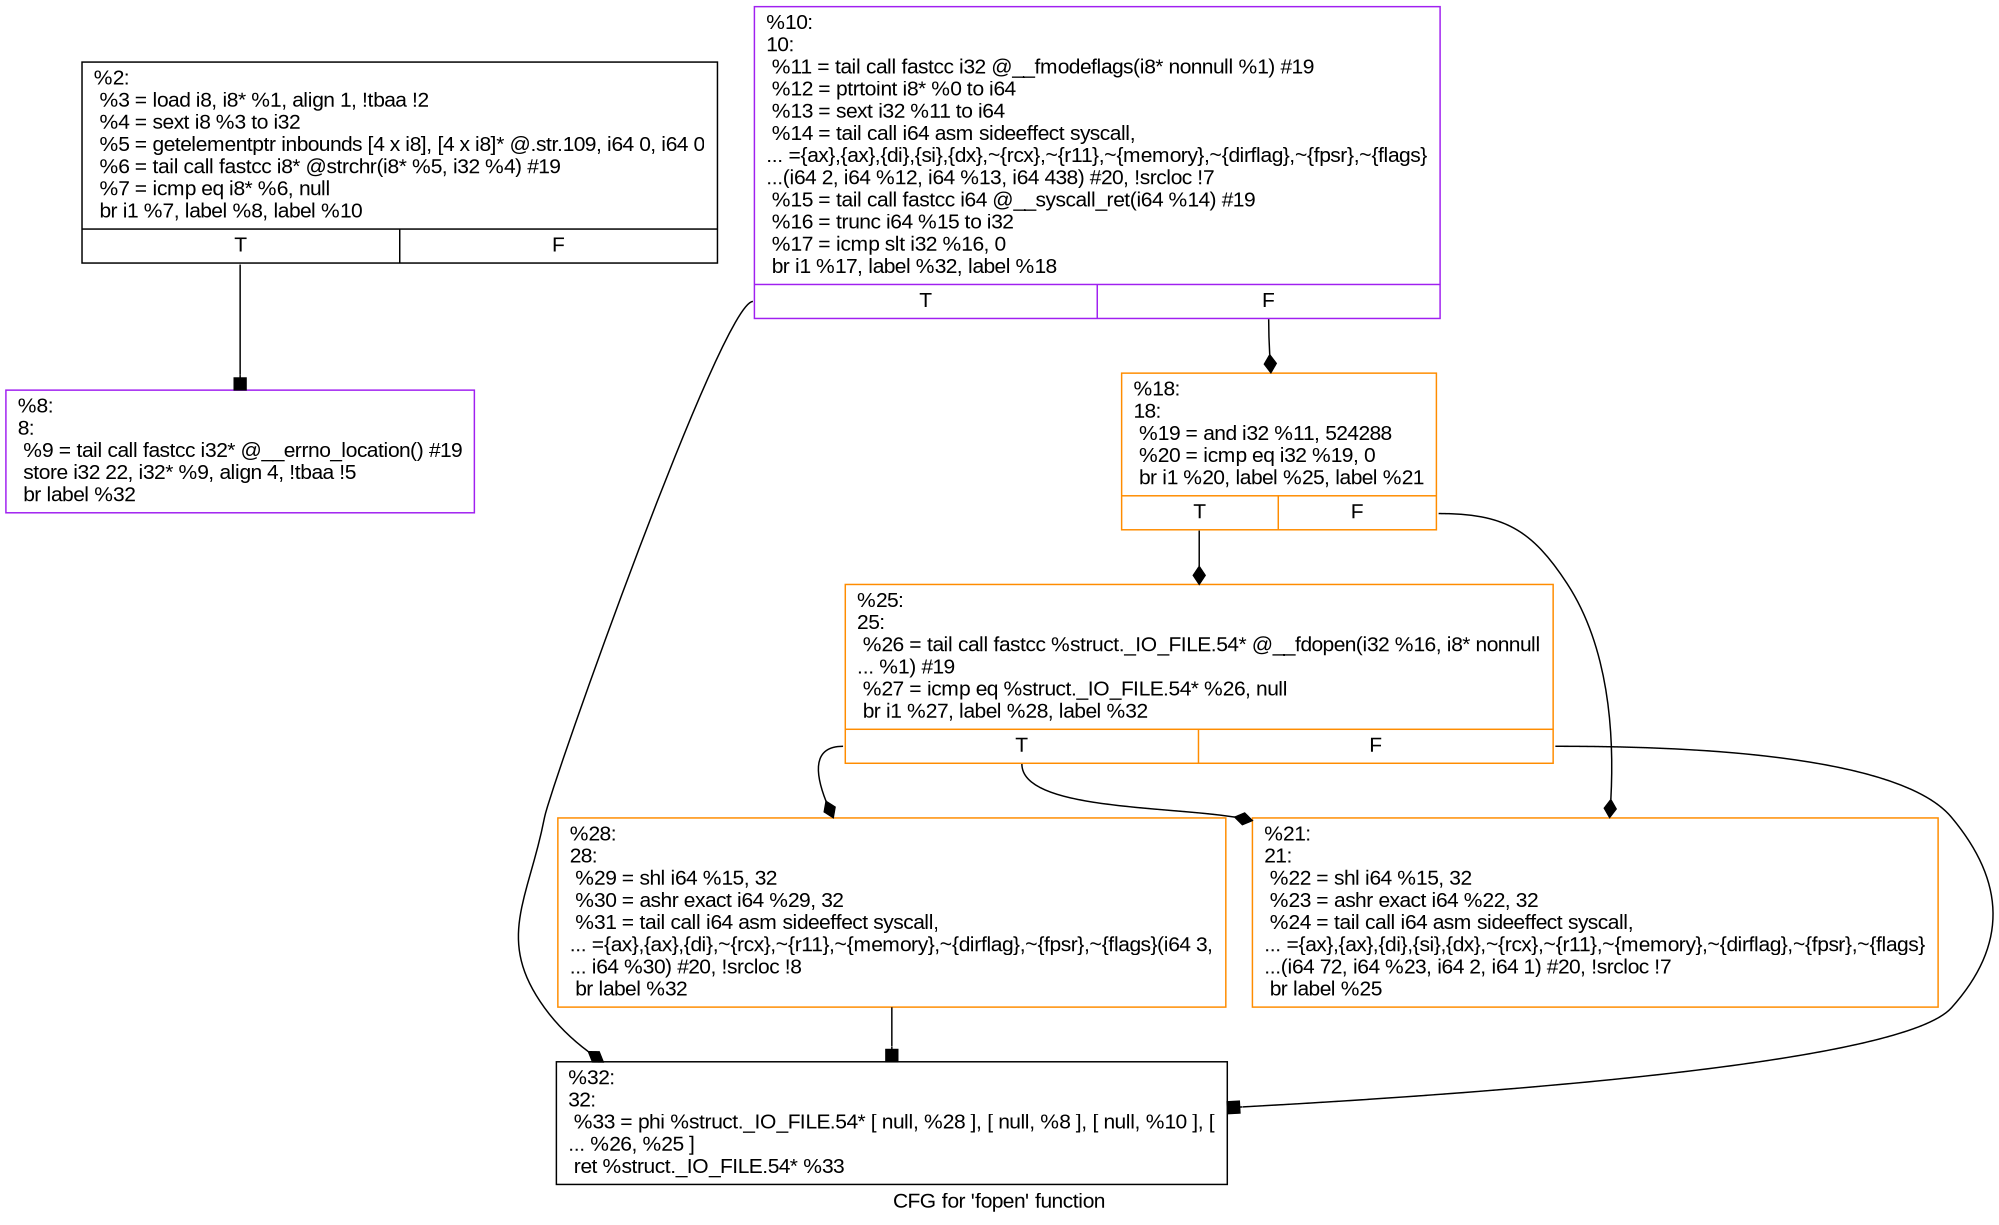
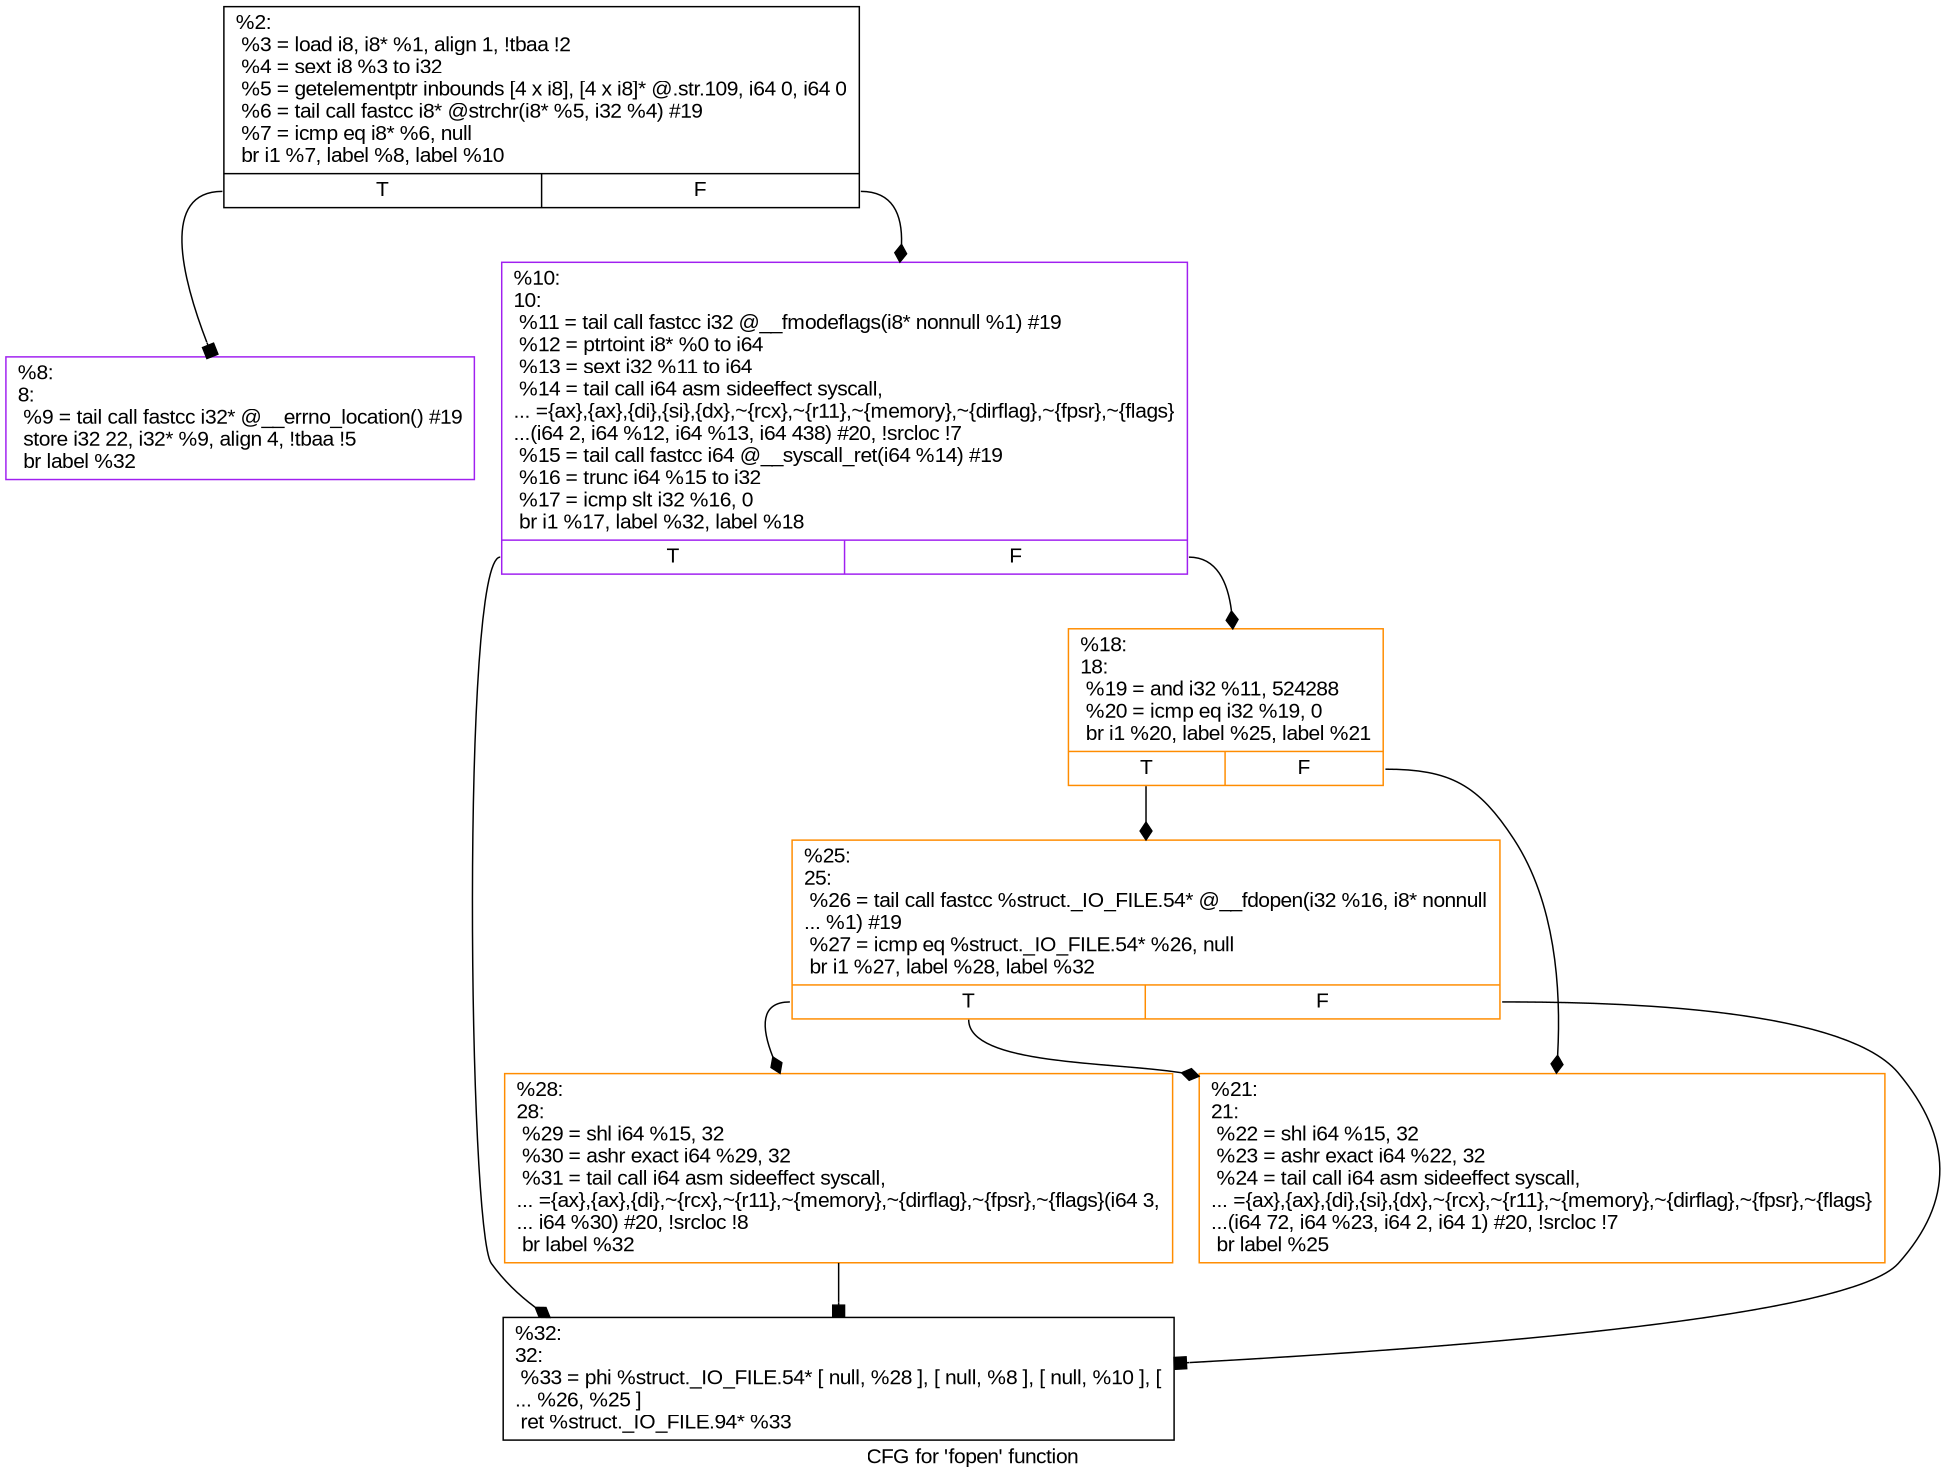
  digraph {
    fontname="Liberation Sans"
    label="CFG for 'fopen' function"
    node [color=darkorange fontname="Liberation Sans" shape=record]
    edge [arrowhead=diamond fontname="Liberation Sans" tailport=s0]
    n1 [color=black label="{%2:\l  %3 = load i8, i8* %1, align 1, !tbaa !2\l  %4 = sext i8 %3 to i32\l  %5 = getelementptr inbounds [4 x i8], [4 x i8]* @.str.109, i64 0, i64 0\l  %6 = tail call fastcc i8* @strchr(i8* %5, i32 %4) #19\l  %7 = icmp eq i8* %6, null\l  br i1 %7, label %8, label %10\l|{<s0>T|<s1>F}}"]
    n2 [color=purple label="{%8:\l8:                                                \l  %9 = tail call fastcc i32* @__errno_location() #19\l  store i32 22, i32* %9, align 4, !tbaa !5\l  br label %32\l}"]
    n3 [color=purple label="{%10:\l10:                                               \l  %11 = tail call fastcc i32 @__fmodeflags(i8* nonnull %1) #19\l  %12 = ptrtoint i8* %0 to i64\l  %13 = sext i32 %11 to i64\l  %14 = tail call i64 asm sideeffect syscall,\l... =\{ax\},\{ax\},\{di\},\{si\},\{dx\},~\{rcx\},~\{r11\},~\{memory\},~\{dirflag\},~\{fpsr\},~\{flags\}\l...(i64 2, i64 %12, i64 %13, i64 438) #20, !srcloc !7\l  %15 = tail call fastcc i64 @__syscall_ret(i64 %14) #19\l  %16 = trunc i64 %15 to i32\l  %17 = icmp slt i32 %16, 0\l  br i1 %17, label %32, label %18\l|{<s0>T|<s1>F}}"]
-   n4 [color=black label="{%32:\l32:                                               \l  %33 = phi %struct._IO_FILE.54* [ null, %28 ], [ null, %8 ], [ null, %10 ], [\l... %26, %25 ]\l  ret %struct._IO_FILE.54* %33\l}"]
+   n4 [color=black label="{%32:\l32:                                               \l  %33 = phi %struct._IO_FILE.54* [ null, %28 ], [ null, %8 ], [ null, %10 ], [\l... %26, %25 ]\l  ret %struct._IO_FILE.94* %33\l}"]
    n5 [label="{%18:\l18:                                               \l  %19 = and i32 %11, 524288\l  %20 = icmp eq i32 %19, 0\l  br i1 %20, label %25, label %21\l|{<s0>T|<s1>F}}"]
    n6 [label="{%25:\l25:                                               \l  %26 = tail call fastcc %struct._IO_FILE.54* @__fdopen(i32 %16, i8* nonnull\l... %1) #19\l  %27 = icmp eq %struct._IO_FILE.54* %26, null\l  br i1 %27, label %28, label %32\l|{<s0>T|<s1>F}}"]
    n7 [label="{%21:\l21:                                               \l  %22 = shl i64 %15, 32\l  %23 = ashr exact i64 %22, 32\l  %24 = tail call i64 asm sideeffect syscall,\l... =\{ax\},\{ax\},\{di\},\{si\},\{dx\},~\{rcx\},~\{r11\},~\{memory\},~\{dirflag\},~\{fpsr\},~\{flags\}\l...(i64 72, i64 %23, i64 2, i64 1) #20, !srcloc !7\l  br label %25\l}"]
    n8 [label="{%28:\l28:                                               \l  %29 = shl i64 %15, 32\l  %30 = ashr exact i64 %29, 32\l  %31 = tail call i64 asm sideeffect syscall,\l... =\{ax\},\{ax\},\{di\},~\{rcx\},~\{r11\},~\{memory\},~\{dirflag\},~\{fpsr\},~\{flags\}(i64 3,\l... i64 %30) #20, !srcloc !8\l  br label %32\l}"]
    n1 -> n2 [arrowhead=box]
+   n1 -> n3 [tailport=s1]
    n3 -> n4
    n3 -> n5 [tailport=s1]
    n5 -> n6
    n5 -> n7 [tailport=s1]
    n6 -> n4 [arrowhead=box tailport=s1]
    n6 -> n7
    n6 -> n8
    n8 -> n4 [arrowhead=box]
  }
